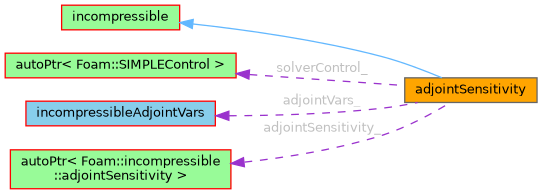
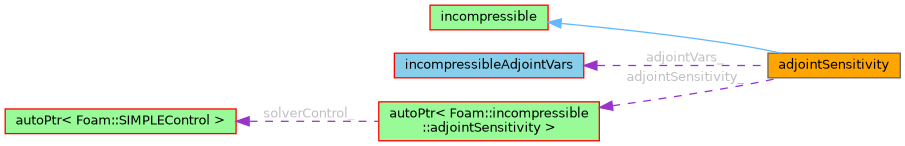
  digraph {
    rankdir=LR
    node [color=red fillcolor=palegreen fontname=Helvetica fontsize=10 shape=box style=filled]
    edge [color=darkorchid3 dir=back fontname=Helvetica fontsize=10 labelfontname=Helvetica labelfontsize=10 style=dashed fontcolor=grey]
    n1 [color=gray40 fillcolor=orange fontcolor=black height=0.2 label=adjointSensitivity width=0.4]
    n2 [height=0.2 label=incompressible width=0.4]
    n3 [height=0.2 label="autoPtr\< Foam::SIMPLEControl \>" width=0.4]
    n4 [fillcolor=skyblue height=0.2 label=incompressibleAdjointVars width=0.4]
    n5 [height=0.2 label="autoPtr\< Foam::incompressible\l::adjointSensitivity \>" width=0.4]
    n2 -> n1 [color=steelblue1 style=solid fontcolor=""]
-   n3 -> n1 [label=" solverControl_"]
+   n3 -> n5 [label=" solverControl_"]
    n4 -> n1 [label=" adjointVars_"]
    n5 -> n1 [label=" adjointSensitivity_"]
  }
